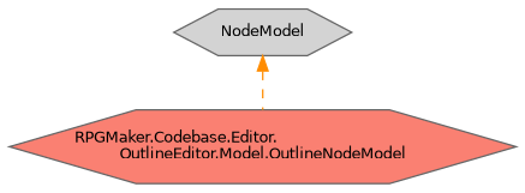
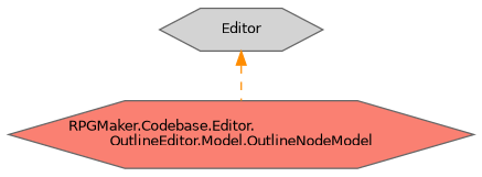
  digraph {
    node [color=gray40 fontname=Helvetica fontsize=10 shape=hexagon style=filled]
    n1 [fillcolor=salmon fontcolor=black height=0.2 label="RPGMaker.Codebase.Editor.\lOutlineEditor.Model.OutlineNodeModel" width=0.4]
-   n2 [fillcolor=lightgrey height=0.2 label=NodeModel width=0.4]
+   n2 [fillcolor=lightgrey height=0.2 label=Editor width=0.4]
    n2 -> n1 [color=darkorange dir=back fontname=Helvetica fontsize=10 labelfontname=Helvetica labelfontsize=10 style=dashed]
  }
